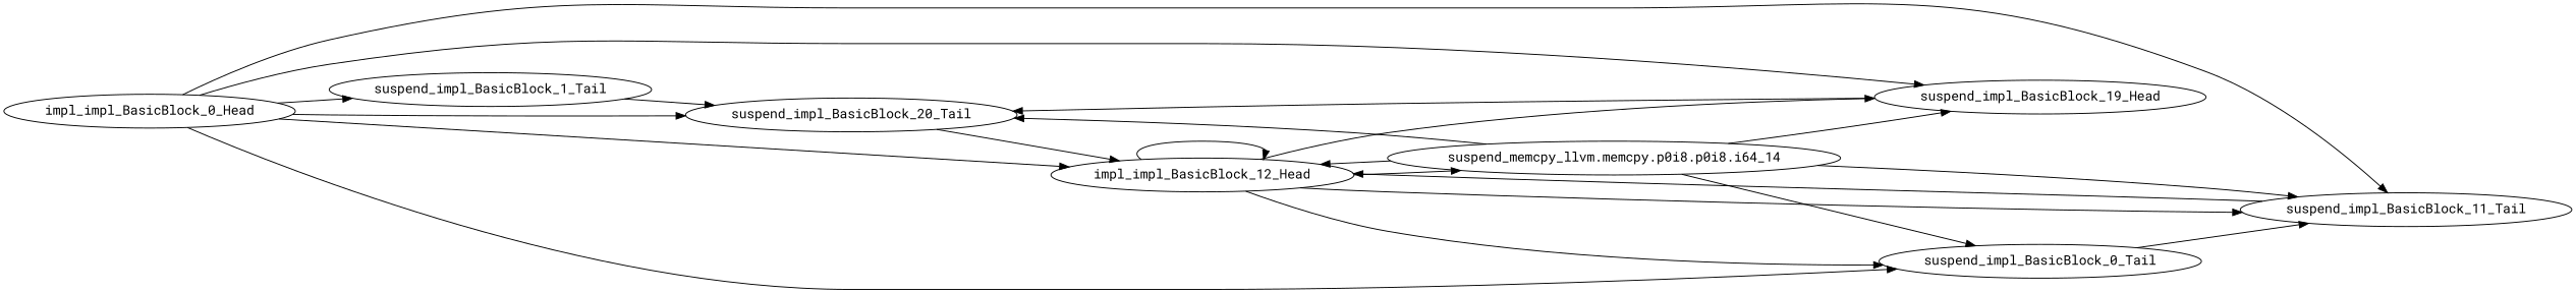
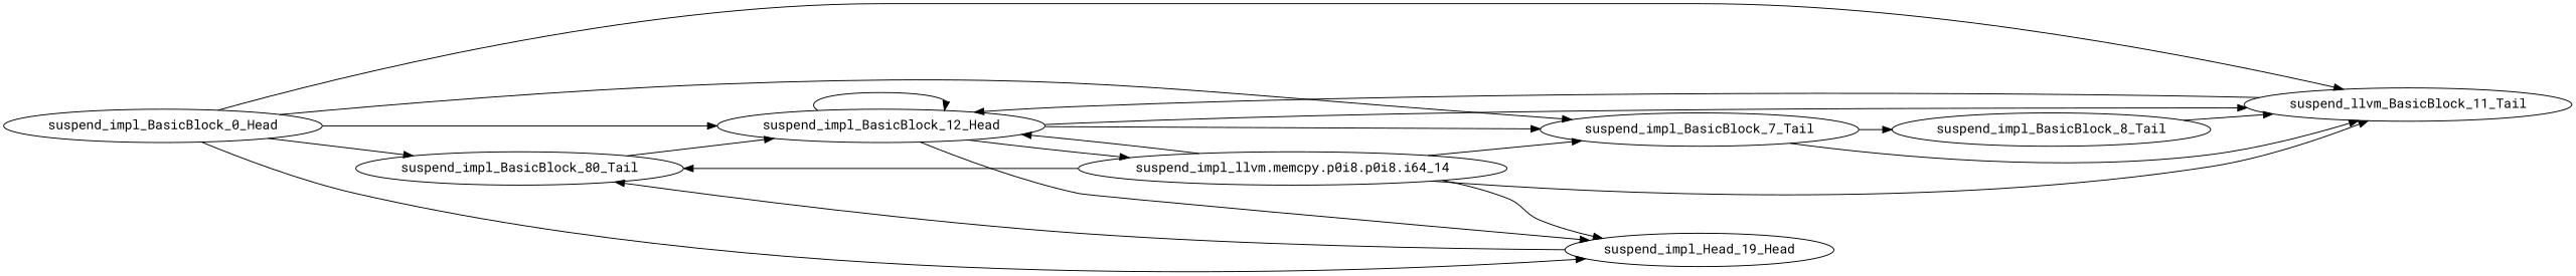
  digraph {
    fontname="Roboto Mono"
    rankdir=LR
    node [fontname="Roboto Mono"]
    edge [fontname="Roboto Mono"]
-   suspend_impl_BasicBlock_0_Head [label=impl_impl_BasicBlock_0_Head]
-   suspend_impl_BasicBlock_20_Tail
-   suspend_impl_BasicBlock_7_Tail [label=suspend_impl_BasicBlock_0_Tail]
-   suspend_impl_BasicBlock_11_Tail
-   suspend_impl_BasicBlock_12_Head [label=impl_impl_BasicBlock_12_Head]
-   suspend_impl_BasicBlock_1_Tail
-   suspend_impl_BasicBlock_19_Head
-   "suspend_impl_llvm.memcpy.p0i8.p0i8.i64_14" [label="suspend_memcpy_llvm.memcpy.p0i8.p0i8.i64_14"]
+   suspend_impl_BasicBlock_0_Head
+   suspend_impl_BasicBlock_20_Tail [label=suspend_impl_BasicBlock_80_Tail]
+   suspend_impl_BasicBlock_7_Tail
+   suspend_impl_BasicBlock_11_Tail [label=suspend_llvm_BasicBlock_11_Tail]
+   suspend_impl_BasicBlock_12_Head
+   suspend_impl_BasicBlock_19_Head [label=suspend_impl_Head_19_Head]
+   suspend_impl_BasicBlock_8_Tail
+   "suspend_impl_llvm.memcpy.p0i8.p0i8.i64_14"
    suspend_impl_BasicBlock_0_Head -> suspend_impl_BasicBlock_20_Tail
    suspend_impl_BasicBlock_0_Head -> suspend_impl_BasicBlock_7_Tail
    suspend_impl_BasicBlock_0_Head -> suspend_impl_BasicBlock_11_Tail
    suspend_impl_BasicBlock_0_Head -> suspend_impl_BasicBlock_12_Head
-   suspend_impl_BasicBlock_0_Head -> suspend_impl_BasicBlock_1_Tail
    suspend_impl_BasicBlock_0_Head -> suspend_impl_BasicBlock_19_Head
    suspend_impl_BasicBlock_20_Tail -> suspend_impl_BasicBlock_12_Head
    suspend_impl_BasicBlock_7_Tail -> suspend_impl_BasicBlock_11_Tail
+   suspend_impl_BasicBlock_7_Tail -> suspend_impl_BasicBlock_8_Tail
    suspend_impl_BasicBlock_11_Tail -> suspend_impl_BasicBlock_12_Head
    suspend_impl_BasicBlock_12_Head -> suspend_impl_BasicBlock_7_Tail
    suspend_impl_BasicBlock_12_Head -> suspend_impl_BasicBlock_11_Tail
    suspend_impl_BasicBlock_12_Head -> suspend_impl_BasicBlock_12_Head
    suspend_impl_BasicBlock_12_Head -> suspend_impl_BasicBlock_19_Head
    suspend_impl_BasicBlock_12_Head -> "suspend_impl_llvm.memcpy.p0i8.p0i8.i64_14"
-   suspend_impl_BasicBlock_1_Tail -> suspend_impl_BasicBlock_20_Tail
    suspend_impl_BasicBlock_19_Head -> suspend_impl_BasicBlock_20_Tail
+   suspend_impl_BasicBlock_8_Tail -> suspend_impl_BasicBlock_11_Tail
    "suspend_impl_llvm.memcpy.p0i8.p0i8.i64_14" -> suspend_impl_BasicBlock_20_Tail
    "suspend_impl_llvm.memcpy.p0i8.p0i8.i64_14" -> suspend_impl_BasicBlock_7_Tail
    "suspend_impl_llvm.memcpy.p0i8.p0i8.i64_14" -> suspend_impl_BasicBlock_11_Tail
    "suspend_impl_llvm.memcpy.p0i8.p0i8.i64_14" -> suspend_impl_BasicBlock_12_Head
    "suspend_impl_llvm.memcpy.p0i8.p0i8.i64_14" -> suspend_impl_BasicBlock_19_Head
  }
